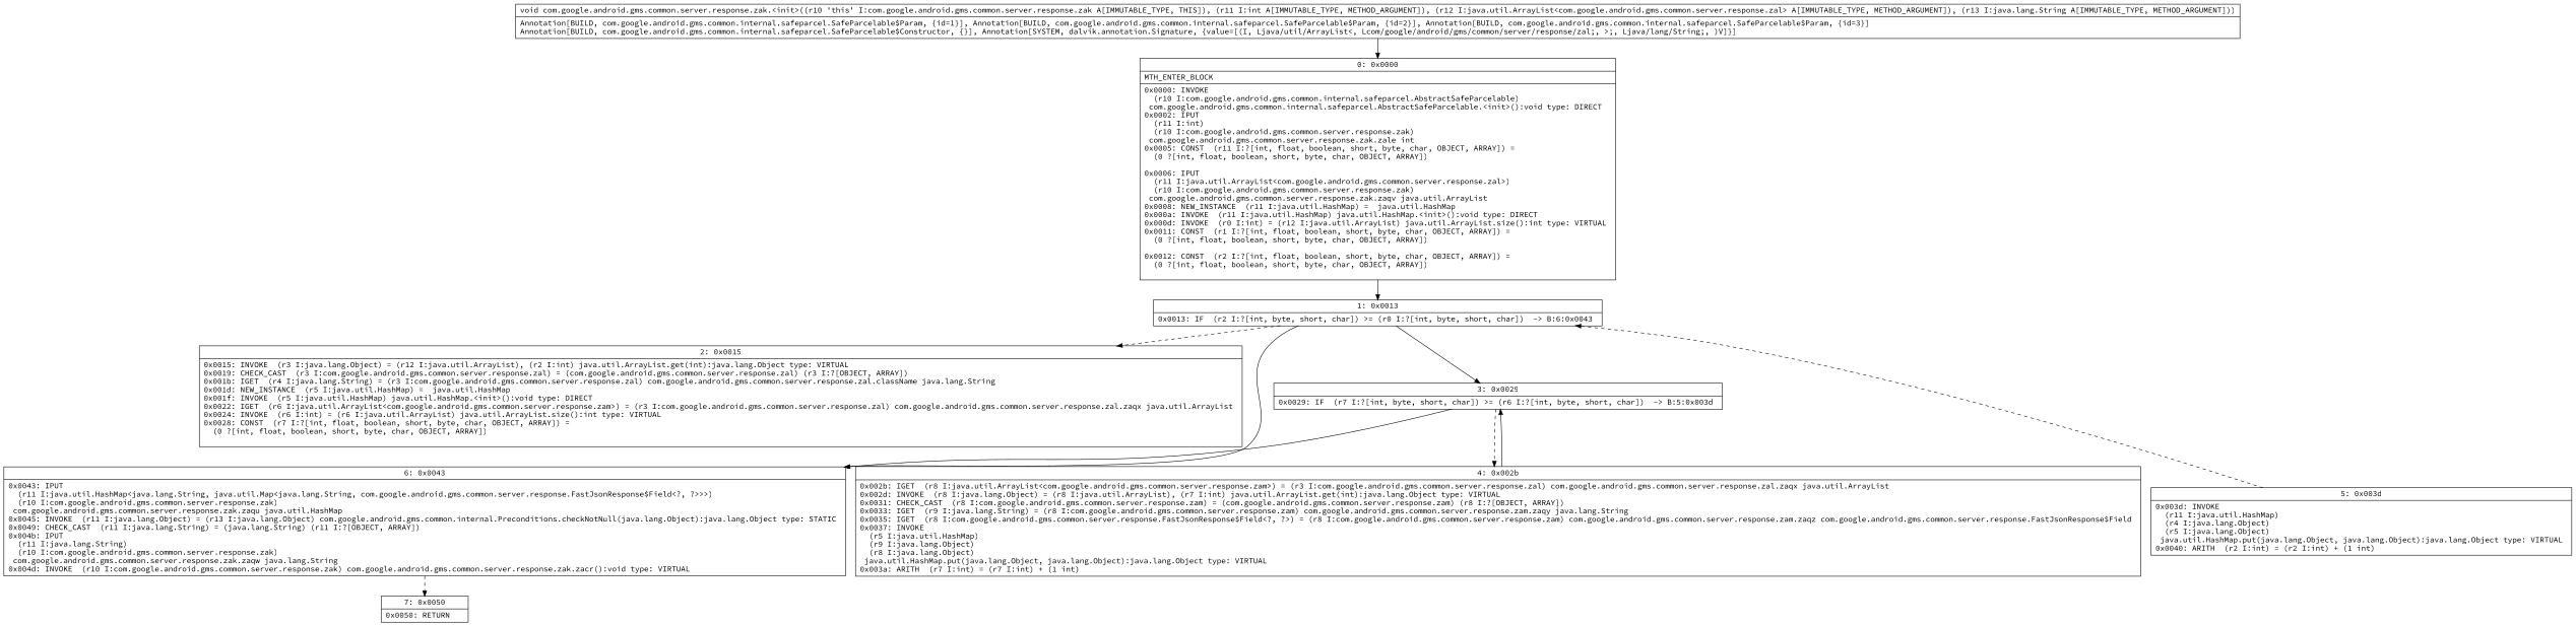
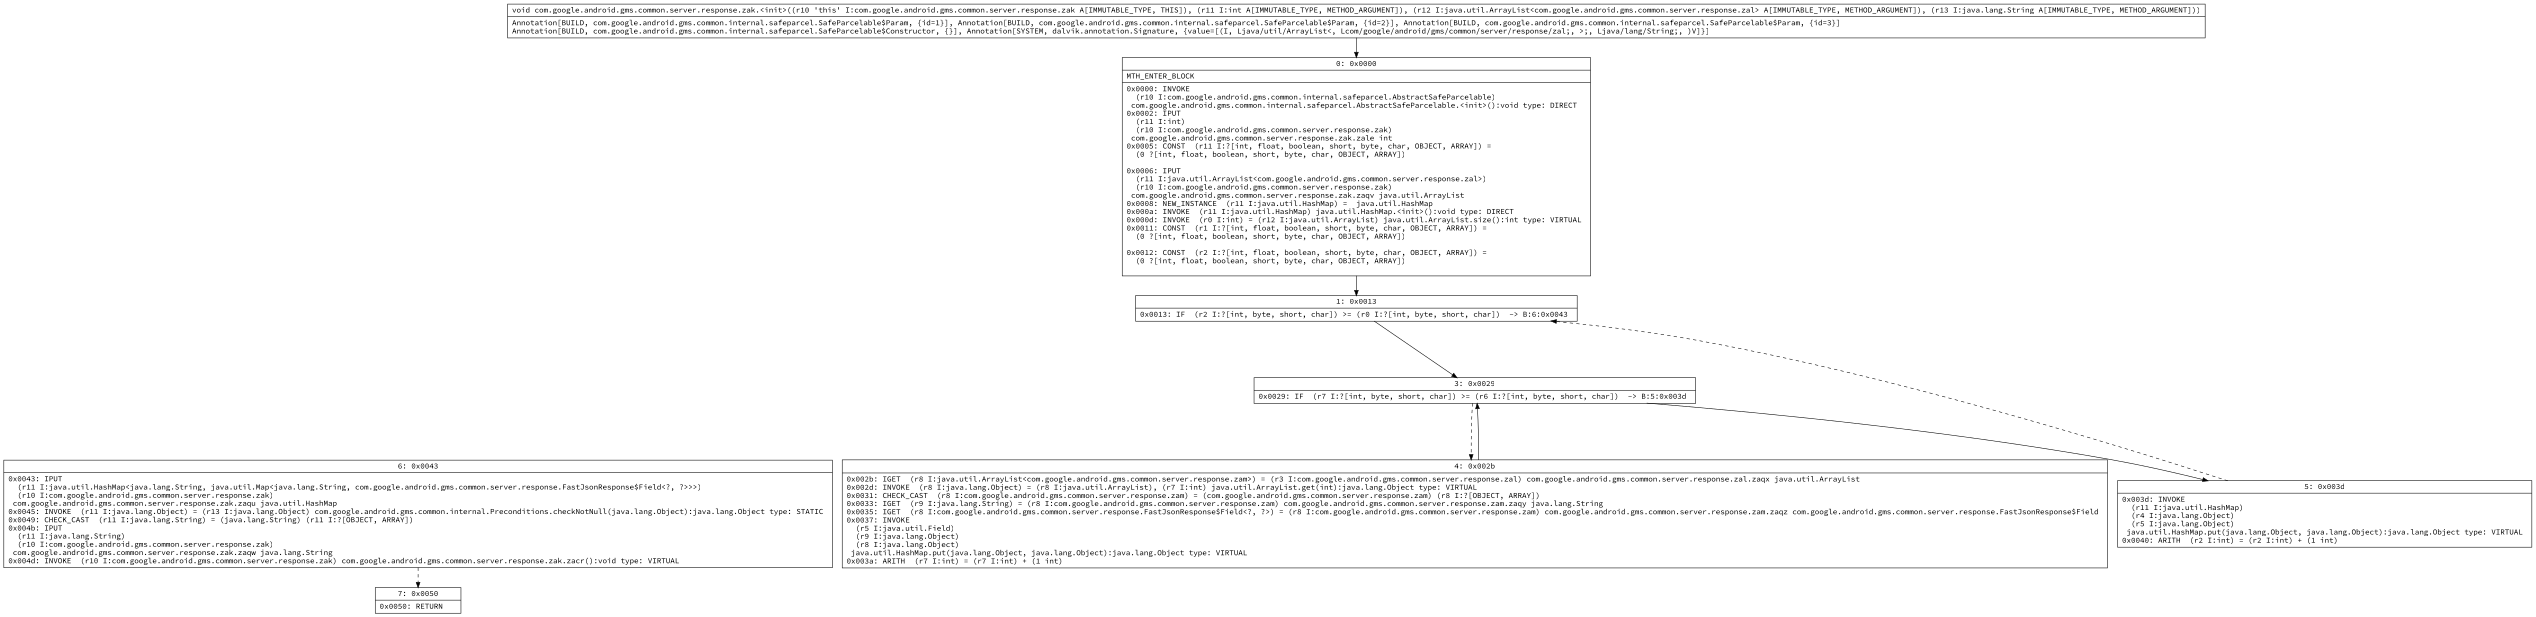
  digraph {
    fontname="Source Code Pro"
    node [fontname="Source Code Pro" shape=record]
    edge [fontname="Source Code Pro"]
    n1 [label="{0\:\ 0x0000|MTH_ENTER_BLOCK\l|0x0000: INVOKE  \l  (r10 I:com.google.android.gms.common.internal.safeparcel.AbstractSafeParcelable)\l com.google.android.gms.common.internal.safeparcel.AbstractSafeParcelable.\<init\>():void type: DIRECT \l0x0002: IPUT  \l  (r11 I:int)\l  (r10 I:com.google.android.gms.common.server.response.zak)\l com.google.android.gms.common.server.response.zak.zale int \l0x0005: CONST  (r11 I:?[int, float, boolean, short, byte, char, OBJECT, ARRAY]) = \l  (0 ?[int, float, boolean, short, byte, char, OBJECT, ARRAY])\l \l0x0006: IPUT  \l  (r11 I:java.util.ArrayList\<com.google.android.gms.common.server.response.zal\>)\l  (r10 I:com.google.android.gms.common.server.response.zak)\l com.google.android.gms.common.server.response.zak.zaqv java.util.ArrayList \l0x0008: NEW_INSTANCE  (r11 I:java.util.HashMap) =  java.util.HashMap \l0x000a: INVOKE  (r11 I:java.util.HashMap) java.util.HashMap.\<init\>():void type: DIRECT \l0x000d: INVOKE  (r0 I:int) = (r12 I:java.util.ArrayList) java.util.ArrayList.size():int type: VIRTUAL \l0x0011: CONST  (r1 I:?[int, float, boolean, short, byte, char, OBJECT, ARRAY]) = \l  (0 ?[int, float, boolean, short, byte, char, OBJECT, ARRAY])\l \l0x0012: CONST  (r2 I:?[int, float, boolean, short, byte, char, OBJECT, ARRAY]) = \l  (0 ?[int, float, boolean, short, byte, char, OBJECT, ARRAY])\l \l}"]
    n2 [label="{1\:\ 0x0013|0x0013: IF  (r2 I:?[int, byte, short, char]) \>= (r0 I:?[int, byte, short, char])  \-\> B:6:0x0043 \l}"]
-   n3 [label="{2\:\ 0x0015|0x0015: INVOKE  (r3 I:java.lang.Object) = (r12 I:java.util.ArrayList), (r2 I:int) java.util.ArrayList.get(int):java.lang.Object type: VIRTUAL \l0x0019: CHECK_CAST  (r3 I:com.google.android.gms.common.server.response.zal) = (com.google.android.gms.common.server.response.zal) (r3 I:?[OBJECT, ARRAY]) \l0x001b: IGET  (r4 I:java.lang.String) = (r3 I:com.google.android.gms.common.server.response.zal) com.google.android.gms.common.server.response.zal.className java.lang.String \l0x001d: NEW_INSTANCE  (r5 I:java.util.HashMap) =  java.util.HashMap \l0x001f: INVOKE  (r5 I:java.util.HashMap) java.util.HashMap.\<init\>():void type: DIRECT \l0x0022: IGET  (r6 I:java.util.ArrayList\<com.google.android.gms.common.server.response.zam\>) = (r3 I:com.google.android.gms.common.server.response.zal) com.google.android.gms.common.server.response.zal.zaqx java.util.ArrayList \l0x0024: INVOKE  (r6 I:int) = (r6 I:java.util.ArrayList) java.util.ArrayList.size():int type: VIRTUAL \l0x0028: CONST  (r7 I:?[int, float, boolean, short, byte, char, OBJECT, ARRAY]) = \l  (0 ?[int, float, boolean, short, byte, char, OBJECT, ARRAY])\l \l}"]
    n4 [label="{6\:\ 0x0043|0x0043: IPUT  \l  (r11 I:java.util.HashMap\<java.lang.String, java.util.Map\<java.lang.String, com.google.android.gms.common.server.response.FastJsonResponse$Field\<?, ?\>\>\>)\l  (r10 I:com.google.android.gms.common.server.response.zak)\l com.google.android.gms.common.server.response.zak.zaqu java.util.HashMap \l0x0045: INVOKE  (r11 I:java.lang.Object) = (r13 I:java.lang.Object) com.google.android.gms.common.internal.Preconditions.checkNotNull(java.lang.Object):java.lang.Object type: STATIC \l0x0049: CHECK_CAST  (r11 I:java.lang.String) = (java.lang.String) (r11 I:?[OBJECT, ARRAY]) \l0x004b: IPUT  \l  (r11 I:java.lang.String)\l  (r10 I:com.google.android.gms.common.server.response.zak)\l com.google.android.gms.common.server.response.zak.zaqw java.lang.String \l0x004d: INVOKE  (r10 I:com.google.android.gms.common.server.response.zak) com.google.android.gms.common.server.response.zak.zacr():void type: VIRTUAL \l}"]
    n5 [label="{3\:\ 0x0029|0x0029: IF  (r7 I:?[int, byte, short, char]) \>= (r6 I:?[int, byte, short, char])  \-\> B:5:0x003d \l}"]
    n6 [label="{7\:\ 0x0050|0x0050: RETURN   \l}"]
-   n7 [label="{4\:\ 0x002b|0x002b: IGET  (r8 I:java.util.ArrayList\<com.google.android.gms.common.server.response.zam\>) = (r3 I:com.google.android.gms.common.server.response.zal) com.google.android.gms.common.server.response.zal.zaqx java.util.ArrayList \l0x002d: INVOKE  (r8 I:java.lang.Object) = (r8 I:java.util.ArrayList), (r7 I:int) java.util.ArrayList.get(int):java.lang.Object type: VIRTUAL \l0x0031: CHECK_CAST  (r8 I:com.google.android.gms.common.server.response.zam) = (com.google.android.gms.common.server.response.zam) (r8 I:?[OBJECT, ARRAY]) \l0x0033: IGET  (r9 I:java.lang.String) = (r8 I:com.google.android.gms.common.server.response.zam) com.google.android.gms.common.server.response.zam.zaqy java.lang.String \l0x0035: IGET  (r8 I:com.google.android.gms.common.server.response.FastJsonResponse$Field\<?, ?\>) = (r8 I:com.google.android.gms.common.server.response.zam) com.google.android.gms.common.server.response.zam.zaqz com.google.android.gms.common.server.response.FastJsonResponse$Field \l0x0037: INVOKE  \l  (r5 I:java.util.HashMap)\l  (r9 I:java.lang.Object)\l  (r8 I:java.lang.Object)\l java.util.HashMap.put(java.lang.Object, java.lang.Object):java.lang.Object type: VIRTUAL \l0x003a: ARITH  (r7 I:int) = (r7 I:int) + (1 int) \l}"]
+   n7 [label="{4\:\ 0x002b|0x002b: IGET  (r8 I:java.util.ArrayList\<com.google.android.gms.common.server.response.zam\>) = (r3 I:com.google.android.gms.common.server.response.zal) com.google.android.gms.common.server.response.zal.zaqx java.util.ArrayList \l0x002d: INVOKE  (r8 I:java.lang.Object) = (r8 I:java.util.ArrayList), (r7 I:int) java.util.ArrayList.get(int):java.lang.Object type: VIRTUAL \l0x0031: CHECK_CAST  (r8 I:com.google.android.gms.common.server.response.zam) = (com.google.android.gms.common.server.response.zam) (r8 I:?[OBJECT, ARRAY]) \l0x0033: IGET  (r9 I:java.lang.String) = (r8 I:com.google.android.gms.common.server.response.zam) com.google.android.gms.common.server.response.zam.zaqy java.lang.String \l0x0035: IGET  (r8 I:com.google.android.gms.common.server.response.FastJsonResponse$Field\<?, ?\>) = (r8 I:com.google.android.gms.common.server.response.zam) com.google.android.gms.common.server.response.zam.zaqz com.google.android.gms.common.server.response.FastJsonResponse$Field \l0x0037: INVOKE  \l  (r5 I:java.util.Field)\l  (r9 I:java.lang.Object)\l  (r8 I:java.lang.Object)\l java.util.HashMap.put(java.lang.Object, java.lang.Object):java.lang.Object type: VIRTUAL \l0x003a: ARITH  (r7 I:int) = (r7 I:int) + (1 int) \l}"]
    n8 [label="{5\:\ 0x003d|0x003d: INVOKE  \l  (r11 I:java.util.HashMap)\l  (r4 I:java.lang.Object)\l  (r5 I:java.lang.Object)\l java.util.HashMap.put(java.lang.Object, java.lang.Object):java.lang.Object type: VIRTUAL \l0x0040: ARITH  (r2 I:int) = (r2 I:int) + (1 int) \l}"]
    n9 [label="{void com.google.android.gms.common.server.response.zak.\<init\>((r10 'this' I:com.google.android.gms.common.server.response.zak A[IMMUTABLE_TYPE, THIS]), (r11 I:int A[IMMUTABLE_TYPE, METHOD_ARGUMENT]), (r12 I:java.util.ArrayList\<com.google.android.gms.common.server.response.zal\> A[IMMUTABLE_TYPE, METHOD_ARGUMENT]), (r13 I:java.lang.String A[IMMUTABLE_TYPE, METHOD_ARGUMENT]))  | Annotation[BUILD, com.google.android.gms.common.internal.safeparcel.SafeParcelable$Param, \{id=1\}], Annotation[BUILD, com.google.android.gms.common.internal.safeparcel.SafeParcelable$Param, \{id=2\}], Annotation[BUILD, com.google.android.gms.common.internal.safeparcel.SafeParcelable$Param, \{id=3\}]\lAnnotation[BUILD, com.google.android.gms.common.internal.safeparcel.SafeParcelable$Constructor, \{\}], Annotation[SYSTEM, dalvik.annotation.Signature, \{value=[(I, Ljava\/util\/ArrayList\<, Lcom\/google\/android\/gms\/common\/server\/response\/zal;, \>;, Ljava\/lang\/String;, )V]\}]\l}"]
    n1 -> n2
-   n2 -> n3 [style=dashed]
-   n2 -> n4
    n2 -> n5
    n4 -> n6 [style=dashed]
    n5 -> n7 [style=dashed]
-   n5 -> n4
+   n5 -> n8
    n7 -> n5
    n8 -> n2 [style=dashed]
    n9 -> n1
  }
